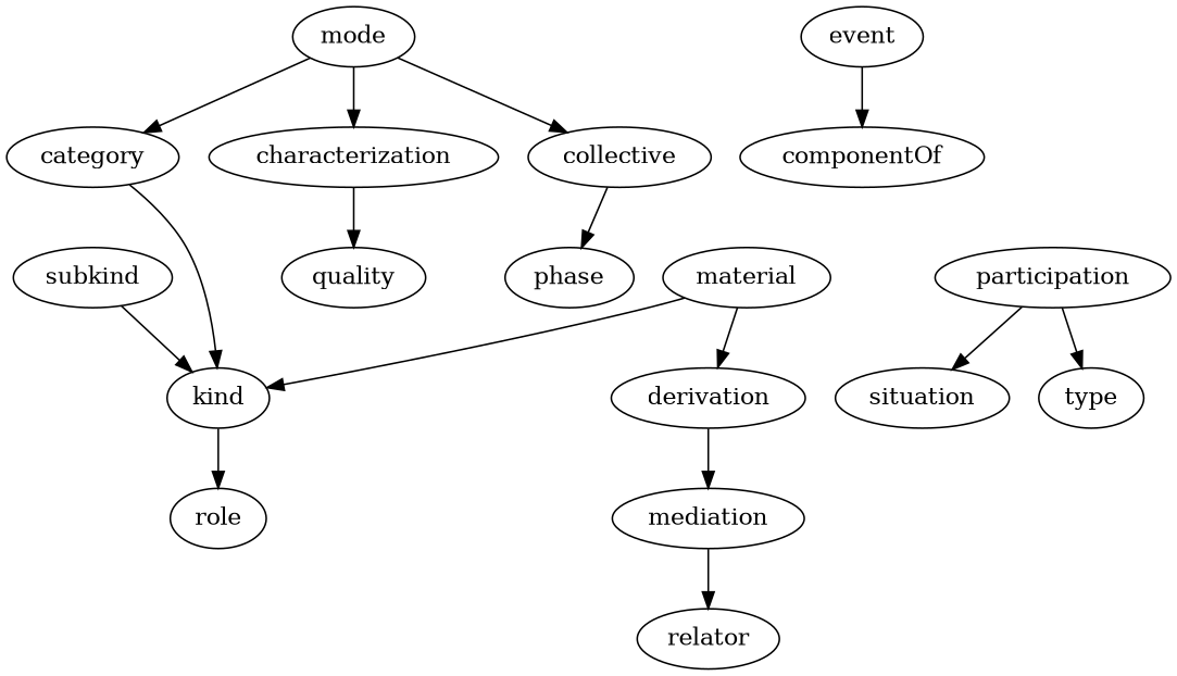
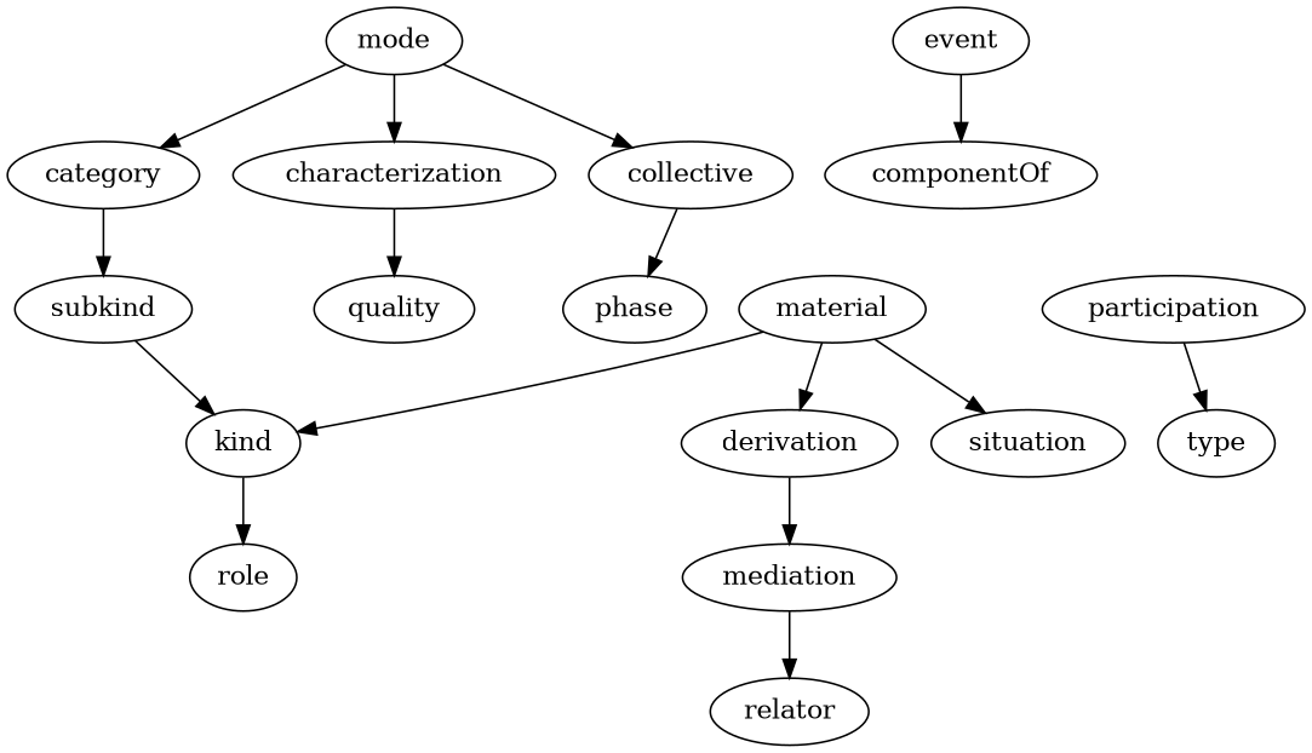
  strict digraph {
    mode
    category
    characterization
    collective
    participation
    type
    situation
    event
    componentOf
    subkind
    quality
    phase
    kind
    role
    material
    derivation
    mediation
    relator
    mode -> category
    mode -> characterization
    mode -> collective
-   category -> kind
+   category -> subkind
    characterization -> quality
    collective -> phase
    participation -> type
-   participation -> situation
+   material -> situation
    event -> componentOf
    subkind -> kind
    kind -> role
    material -> kind
    material -> derivation
    derivation -> mediation
    mediation -> relator
  }
